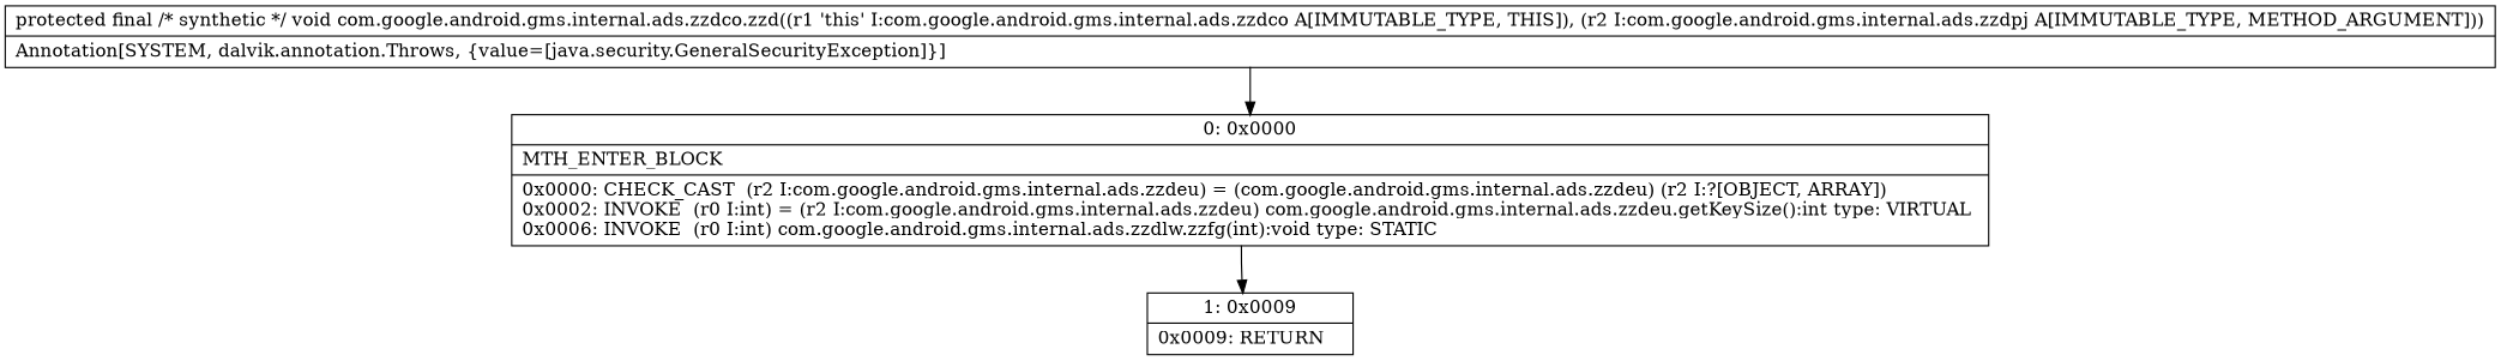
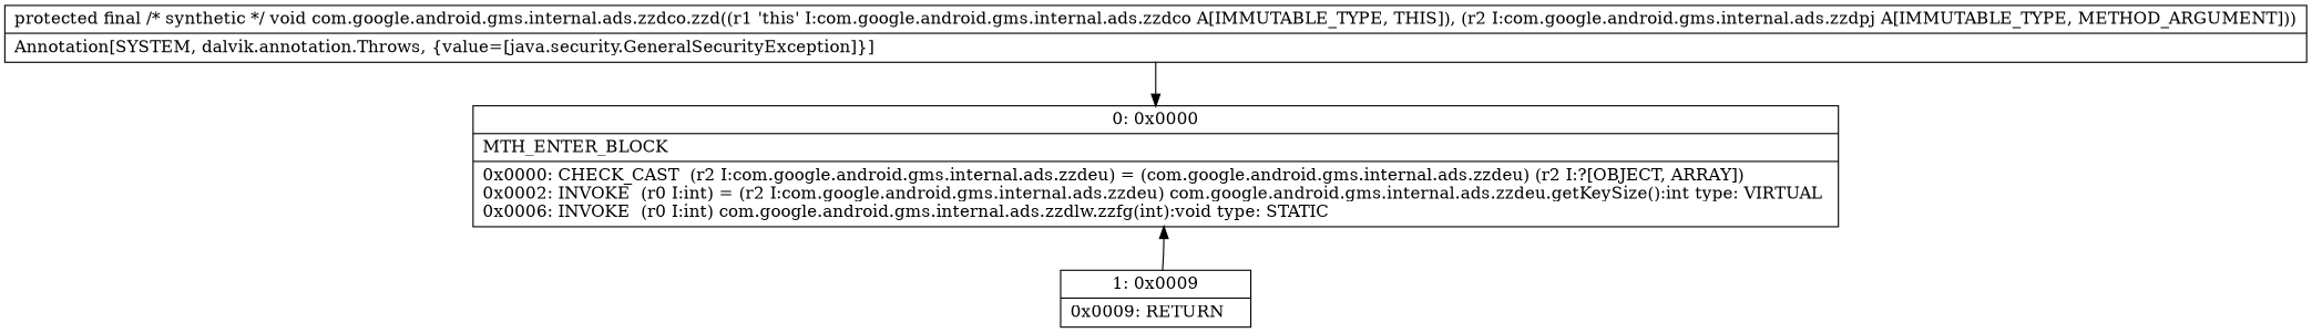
  digraph {
    node [shape=record]
    n1 [label="{0\:\ 0x0000|MTH_ENTER_BLOCK\l|0x0000: CHECK_CAST  (r2 I:com.google.android.gms.internal.ads.zzdeu) = (com.google.android.gms.internal.ads.zzdeu) (r2 I:?[OBJECT, ARRAY]) \l0x0002: INVOKE  (r0 I:int) = (r2 I:com.google.android.gms.internal.ads.zzdeu) com.google.android.gms.internal.ads.zzdeu.getKeySize():int type: VIRTUAL \l0x0006: INVOKE  (r0 I:int) com.google.android.gms.internal.ads.zzdlw.zzfg(int):void type: STATIC \l}"]
    n2 [label="{1\:\ 0x0009|0x0009: RETURN   \l}"]
    n3 [label="{protected final \/* synthetic *\/ void com.google.android.gms.internal.ads.zzdco.zzd((r1 'this' I:com.google.android.gms.internal.ads.zzdco A[IMMUTABLE_TYPE, THIS]), (r2 I:com.google.android.gms.internal.ads.zzdpj A[IMMUTABLE_TYPE, METHOD_ARGUMENT]))  | Annotation[SYSTEM, dalvik.annotation.Throws, \{value=[java.security.GeneralSecurityException]\}]\l}"]
-   n1 -> n2
+   n2 -> n1
    n3 -> n1
  }
